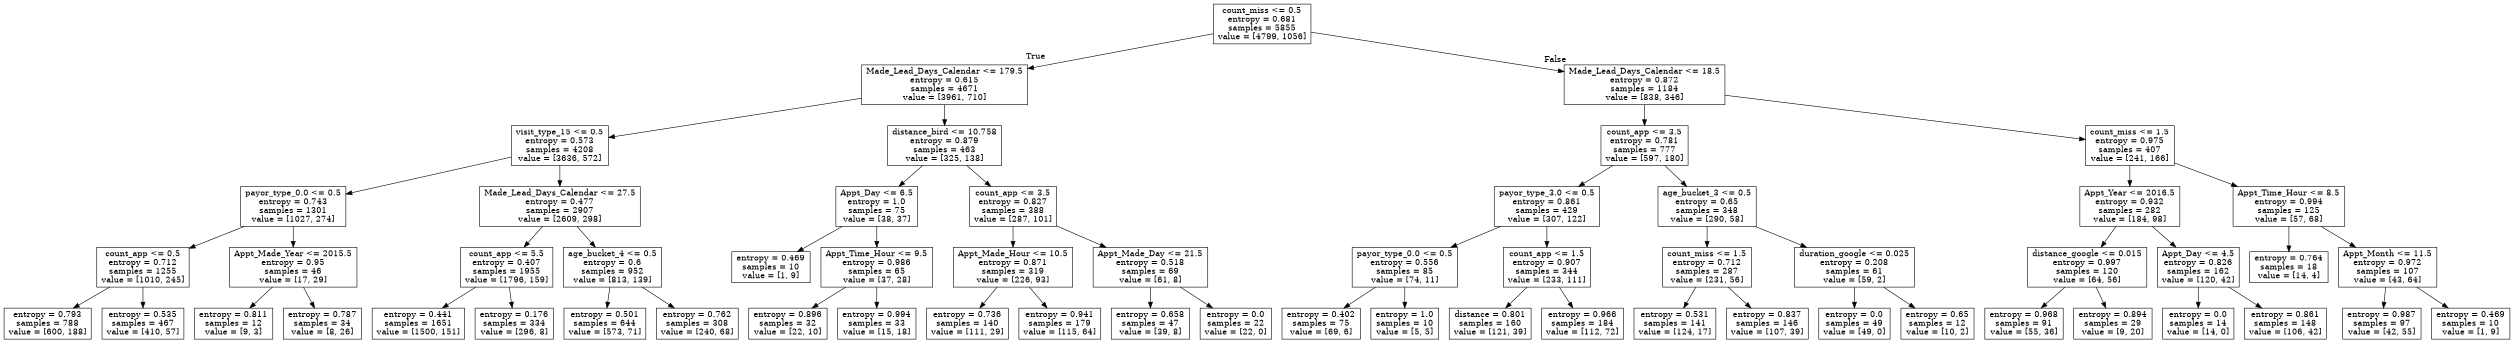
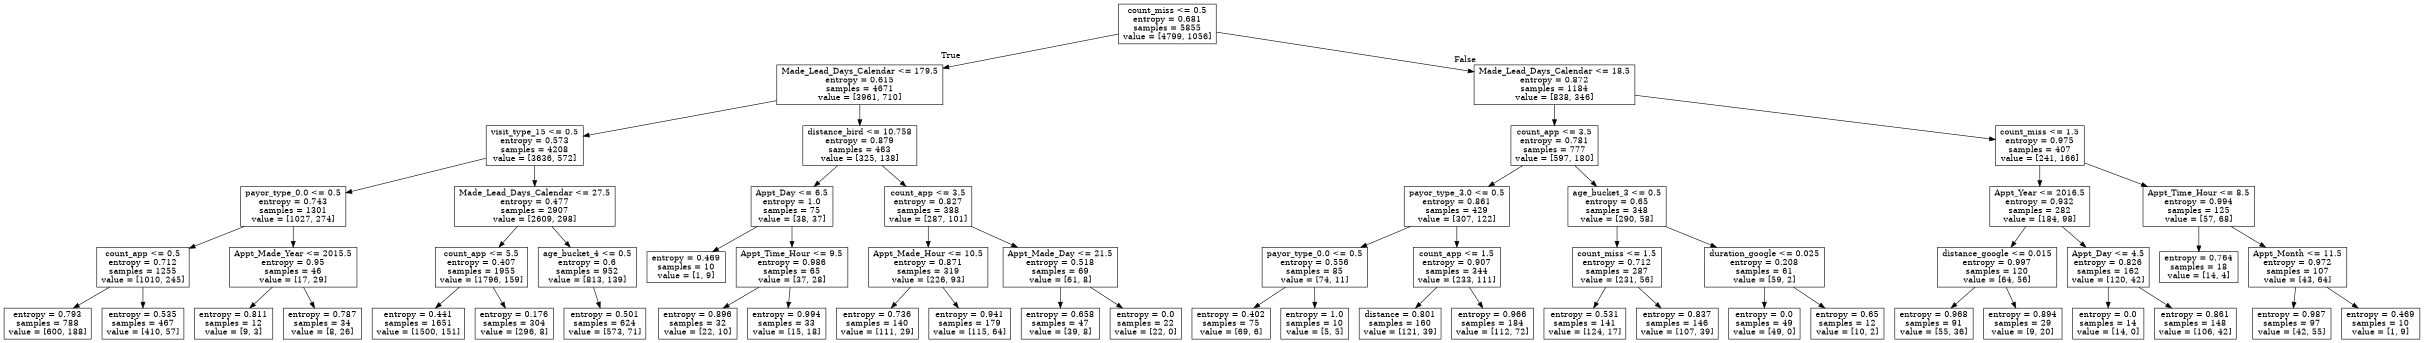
  digraph {
    node [shape=box]
    n1 [label="count_miss <= 0.5\nentropy = 0.681\nsamples = 5855\nvalue = [4799, 1056]"]
    n2 [label="Made_Lead_Days_Calendar <= 179.5\nentropy = 0.615\nsamples = 4671\nvalue = [3961, 710]"]
    n3 [label="Made_Lead_Days_Calendar <= 18.5\nentropy = 0.872\nsamples = 1184\nvalue = [838, 346]"]
    n4 [label="visit_type_15 <= 0.5\nentropy = 0.573\nsamples = 4208\nvalue = [3636, 572]"]
    n5 [label="distance_bird <= 10.758\nentropy = 0.879\nsamples = 463\nvalue = [325, 138]"]
    n6 [label="count_app <= 3.5\nentropy = 0.781\nsamples = 777\nvalue = [597, 180]"]
    n7 [label="count_miss <= 1.5\nentropy = 0.975\nsamples = 407\nvalue = [241, 166]"]
    n8 [label="payor_type_0.0 <= 0.5\nentropy = 0.743\nsamples = 1301\nvalue = [1027, 274]"]
    n9 [label="Made_Lead_Days_Calendar <= 27.5\nentropy = 0.477\nsamples = 2907\nvalue = [2609, 298]"]
    n10 [label="Appt_Day <= 6.5\nentropy = 1.0\nsamples = 75\nvalue = [38, 37]"]
    n11 [label="count_app <= 3.5\nentropy = 0.827\nsamples = 388\nvalue = [287, 101]"]
    n12 [label="count_app <= 0.5\nentropy = 0.712\nsamples = 1255\nvalue = [1010, 245]"]
    n13 [label="Appt_Made_Year <= 2015.5\nentropy = 0.95\nsamples = 46\nvalue = [17, 29]"]
    n14 [label="count_app <= 5.5\nentropy = 0.407\nsamples = 1955\nvalue = [1796, 159]"]
    n15 [label="age_bucket_4 <= 0.5\nentropy = 0.6\nsamples = 952\nvalue = [813, 139]"]
    n16 [label="entropy = 0.793\nsamples = 788\nvalue = [600, 188]"]
    n17 [label="entropy = 0.535\nsamples = 467\nvalue = [410, 57]"]
    n18 [label="entropy = 0.811\nsamples = 12\nvalue = [9, 3]"]
    n19 [label="entropy = 0.787\nsamples = 34\nvalue = [8, 26]"]
    n20 [label="entropy = 0.441\nsamples = 1651\nvalue = [1500, 151]"]
-   n21 [label="entropy = 0.176\nsamples = 334\nvalue = [296, 8]"]
-   n22 [label="entropy = 0.501\nsamples = 644\nvalue = [573, 71]"]
-   n23 [label="entropy = 0.762\nsamples = 308\nvalue = [240, 68]"]
+   n21 [label="entropy = 0.176\nsamples = 304\nvalue = [296, 8]"]
+   n22 [label="entropy = 0.501\nsamples = 624\nvalue = [573, 71]"]
    n24 [label="entropy = 0.469\nsamples = 10\nvalue = [1, 9]"]
    n25 [label="Appt_Time_Hour <= 9.5\nentropy = 0.986\nsamples = 65\nvalue = [37, 28]"]
    n26 [label="Appt_Made_Hour <= 10.5\nentropy = 0.871\nsamples = 319\nvalue = [226, 93]"]
    n27 [label="Appt_Made_Day <= 21.5\nentropy = 0.518\nsamples = 69\nvalue = [61, 8]"]
    n28 [label="entropy = 0.896\nsamples = 32\nvalue = [22, 10]"]
    n29 [label="entropy = 0.994\nsamples = 33\nvalue = [15, 18]"]
    n30 [label="entropy = 0.736\nsamples = 140\nvalue = [111, 29]"]
    n31 [label="entropy = 0.941\nsamples = 179\nvalue = [115, 64]"]
    n32 [label="entropy = 0.658\nsamples = 47\nvalue = [39, 8]"]
    n33 [label="entropy = 0.0\nsamples = 22\nvalue = [22, 0]"]
    n34 [label="payor_type_3.0 <= 0.5\nentropy = 0.861\nsamples = 429\nvalue = [307, 122]"]
    n35 [label="age_bucket_3 <= 0.5\nentropy = 0.65\nsamples = 348\nvalue = [290, 58]"]
    n36 [label="Appt_Year <= 2016.5\nentropy = 0.932\nsamples = 282\nvalue = [184, 98]"]
    n37 [label="Appt_Time_Hour <= 8.5\nentropy = 0.994\nsamples = 125\nvalue = [57, 68]"]
    n38 [label="payor_type_0.0 <= 0.5\nentropy = 0.556\nsamples = 85\nvalue = [74, 11]"]
    n39 [label="count_app <= 1.5\nentropy = 0.907\nsamples = 344\nvalue = [233, 111]"]
    n40 [label="count_miss <= 1.5\nentropy = 0.712\nsamples = 287\nvalue = [231, 56]"]
    n41 [label="duration_google <= 0.025\nentropy = 0.208\nsamples = 61\nvalue = [59, 2]"]
    n42 [label="entropy = 0.402\nsamples = 75\nvalue = [69, 6]"]
    n43 [label="entropy = 1.0\nsamples = 10\nvalue = [5, 5]"]
    n44 [label="distance = 0.801\nsamples = 160\nvalue = [121, 39]"]
    n45 [label="entropy = 0.966\nsamples = 184\nvalue = [112, 72]"]
    n46 [label="entropy = 0.531\nsamples = 141\nvalue = [124, 17]"]
    n47 [label="entropy = 0.837\nsamples = 146\nvalue = [107, 39]"]
    n48 [label="entropy = 0.0\nsamples = 49\nvalue = [49, 0]"]
    n49 [label="entropy = 0.65\nsamples = 12\nvalue = [10, 2]"]
    n50 [label="distance_google <= 0.015\nentropy = 0.997\nsamples = 120\nvalue = [64, 56]"]
    n51 [label="Appt_Day <= 4.5\nentropy = 0.826\nsamples = 162\nvalue = [120, 42]"]
    n52 [label="entropy = 0.764\nsamples = 18\nvalue = [14, 4]"]
    n53 [label="Appt_Month <= 11.5\nentropy = 0.972\nsamples = 107\nvalue = [43, 64]"]
    n54 [label="entropy = 0.968\nsamples = 91\nvalue = [55, 36]"]
    n55 [label="entropy = 0.894\nsamples = 29\nvalue = [9, 20]"]
    n56 [label="entropy = 0.0\nsamples = 14\nvalue = [14, 0]"]
    n57 [label="entropy = 0.861\nsamples = 148\nvalue = [106, 42]"]
    n58 [label="entropy = 0.987\nsamples = 97\nvalue = [42, 55]"]
    n59 [label="entropy = 0.469\nsamples = 10\nvalue = [1, 9]"]
    n1 -> n2 [headlabel=True labelangle=45 labeldistance=2.5]
    n1 -> n3 [headlabel=False labelangle=-45 labeldistance=2.5]
    n2 -> n4
    n2 -> n5
    n3 -> n6
    n3 -> n7
    n4 -> n8
    n4 -> n9
    n5 -> n10
    n5 -> n11
    n6 -> n34
    n6 -> n35
    n7 -> n36
    n7 -> n37
    n8 -> n12
    n8 -> n13
    n9 -> n14
    n9 -> n15
    n10 -> n24
    n10 -> n25
    n11 -> n26
    n11 -> n27
    n12 -> n16
    n12 -> n17
    n13 -> n18
    n13 -> n19
    n14 -> n20
    n14 -> n21
    n15 -> n22
-   n15 -> n23
    n25 -> n28
    n25 -> n29
    n26 -> n30
    n26 -> n31
    n27 -> n32
    n27 -> n33
    n34 -> n38
    n34 -> n39
    n35 -> n40
    n35 -> n41
    n36 -> n50
    n36 -> n51
    n37 -> n52
    n37 -> n53
    n38 -> n42
    n38 -> n43
    n39 -> n44
    n39 -> n45
    n40 -> n46
    n40 -> n47
    n41 -> n48
    n41 -> n49
    n50 -> n54
    n50 -> n55
    n51 -> n56
    n51 -> n57
    n53 -> n58
    n53 -> n59
  }
